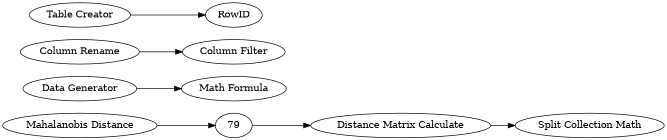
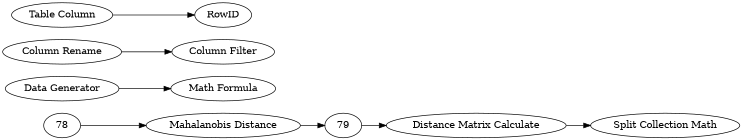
  digraph {
    rankdir=LR
    n1 [label="Mahalanobis Distance"]
    79
    n3 [label="Distance Matrix Calculate"]
    n4 [label="Split Collection Math"]
    n5 [label="Data Generator"]
    n6 [label="Math Formula"]
    n7 [label="Column Rename"]
    n8 [label="Column Filter"]
-   n9 [label="Table Creator"]
+   n9 [label="Table Column"]
    n10 [label=RowID]
+   78
    n1 -> 79
    79 -> n3
    n3 -> n4
    n5 -> n6
    n7 -> n8
    n9 -> n10
+   78 -> n1
  }
